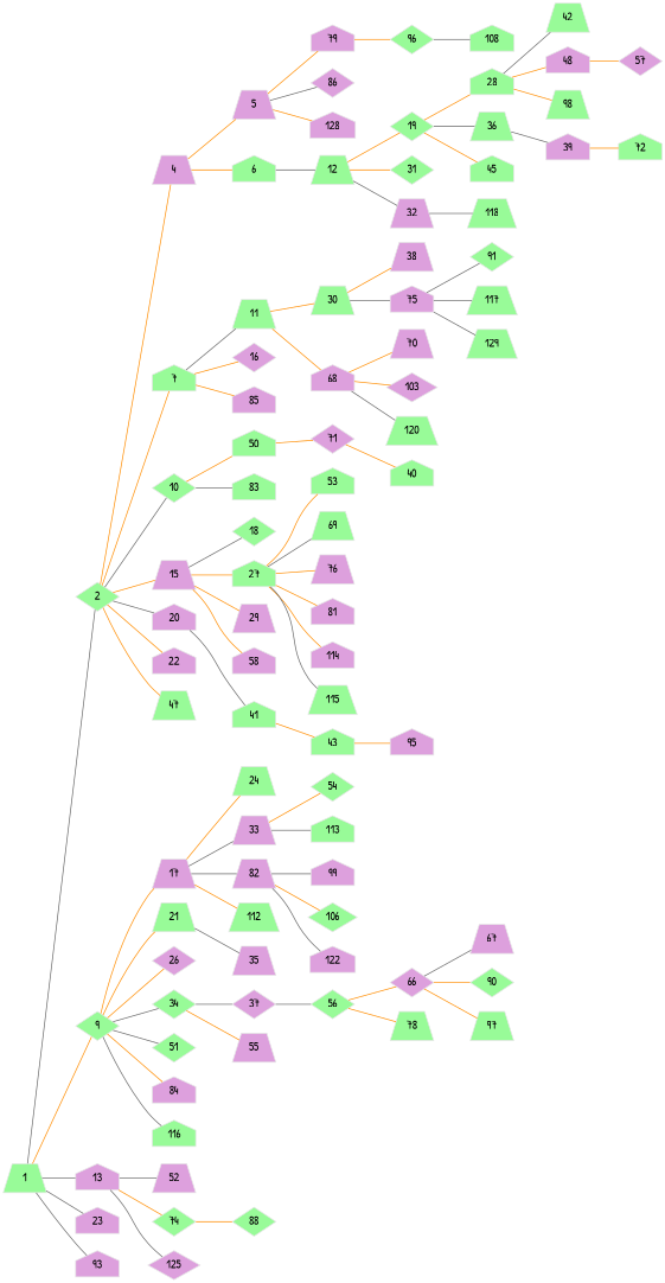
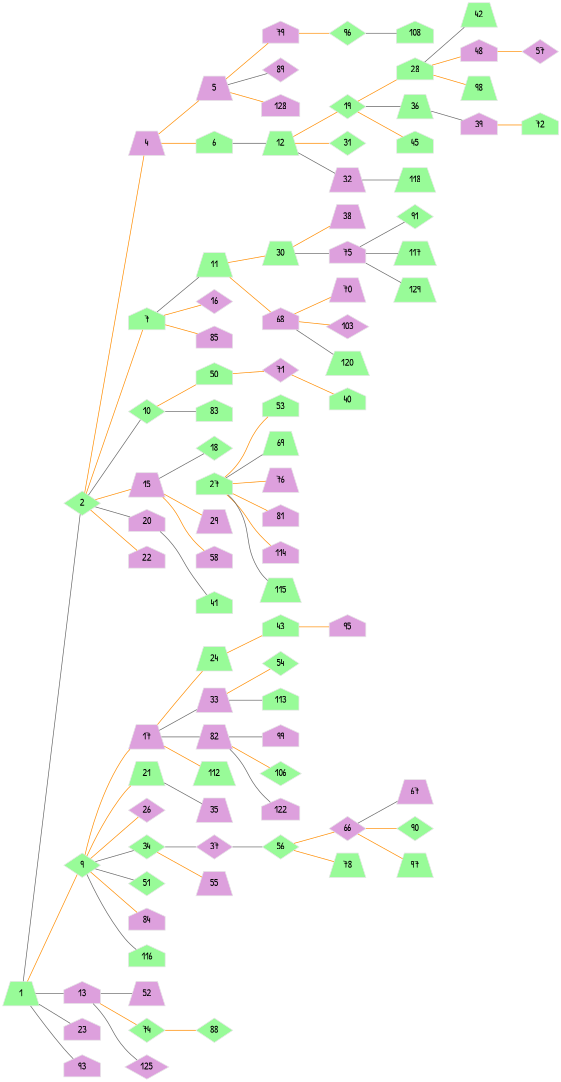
  graph {
    fontname="Patrick Hand"
    rankdir=LR
    node [color=gray90 fillcolor=palegreen fontname="Patrick Hand" shape=trapezium style=filled]
    edge [color=darkorange fontname="Patrick Hand"]
    1 [super="+46"]
    2 [shape=diamond super="+3"]
    9 [shape=diamond super="+14"]
    13 [fillcolor=plum shape=house]
    23 [fillcolor=plum shape=house super="+65"]
    93 [fillcolor=plum shape=house]
    4 [fillcolor=plum]
    7 [shape=house super="+8"]
    10 [shape=diamond]
    15 [fillcolor=plum super="+102"]
    20 [fillcolor=plum shape=house]
    22 [fillcolor=plum shape=house]
-   47
    17 [fillcolor=plum super="+61"]
    21 [super="+44"]
    26 [fillcolor=plum shape=diamond]
    34 [shape=diamond super="+64"]
    51 [shape=diamond]
    84 [fillcolor=plum shape=house]
    116 [shape=house]
    52 [fillcolor=plum super="+92"]
    74 [shape=diamond super="+107"]
    125 [fillcolor=plum shape=diamond]
    5 [fillcolor=plum super="+87"]
    6 [shape=house super="+62"]
    11
    16 [fillcolor=plum shape=diamond]
    85 [fillcolor=plum shape=house]
    50 [shape=house super="+86"]
    83 [shape=house super="+111"]
    18 [shape=diamond]
    27 [shape=house super="+110"]
    29 [fillcolor=plum]
    58 [fillcolor=plum shape=house]
    41 [shape=house super="+105"]
    79 [fillcolor=plum shape=house]
-   89 [fillcolor=plum shape=diamond label=86]
+   89 [fillcolor=plum shape=diamond]
    128 [fillcolor=plum shape=house]
    12
    96 [shape=diamond super="+123"]
    19 [shape=diamond super="+25"]
    31 [shape=diamond]
    32 [fillcolor=plum super="+49"]
    30 [super="+130"]
    68 [fillcolor=plum shape=house super="+100"]
    24 [super="+40"]
    33 [fillcolor=plum super="+59"]
    82 [fillcolor=plum super="+94"]
    112 [super="+121"]
    35 [fillcolor=plum]
    37 [fillcolor=plum shape=diamond super="+124"]
    55 [fillcolor=plum super="+63"]
    71 [fillcolor=plum shape=diamond super="+133"]
    38 [fillcolor=plum]
    75 [fillcolor=plum shape=house super="+101"]
    70 [fillcolor=plum]
    103 [fillcolor=plum shape=diamond super="+132"]
    120
    28 [shape=house super="+109"]
    36
    45 [shape=house]
    118
    88 [shape=diamond]
    53 [shape=house]
    69
    76 [fillcolor=plum]
    81 [fillcolor=plum shape=house]
    114 [fillcolor=plum shape=house]
    115 [super="+119"]
    43 [shape=house super="+73"]
    54 [shape=diamond]
    113 [shape=house super="+126"]
    99 [fillcolor=plum shape=house]
    106 [shape=diamond]
    122 [fillcolor=plum shape=house super="+131"]
    42
    48 [fillcolor=plum shape=house]
    98
    39 [fillcolor=plum shape=house]
    95 [fillcolor=plum shape=house]
    57 [fillcolor=plum shape=diamond super="+77"]
    91 [shape=diamond]
    117
    129
    56 [shape=diamond super="+60"]
    72 [shape=house]
    66 [fillcolor=plum shape=diamond]
    78 [super="+127"]
    n89 [label=40 shape=house]
    67 [fillcolor=plum super="+104"]
    90 [shape=diamond]
    97
    108 [shape=house]
    1 -- 2 [color=gray40]
    1 -- 9
    1 -- 13 [color=gray40]
    1 -- 23 [color=gray40]
    1 -- 93 [color=gray40]
    2 -- 4
    2 -- 7
    2 -- 10 [color=gray40]
    2 -- 15
    2 -- 20 [color=gray40]
    2 -- 22
-   2 -- 47
    9 -- 17
    9 -- 21
    9 -- 26
    9 -- 34 [color=gray40]
    9 -- 51 [color=gray40]
    9 -- 84
    9 -- 116 [color=gray40]
    13 -- 52 [color=gray40]
    13 -- 74
    13 -- 125 [color=gray40]
    4 -- 5
    4 -- 6
    7 -- 11 [color=gray40]
    7 -- 16
    7 -- 85
    10 -- 50
    10 -- 83 [color=gray40]
    15 -- 18 [color=gray40]
-   15 -- 27
    15 -- 29
    15 -- 58
    20 -- 41 [color=gray40]
    17 -- 24
    17 -- 33 [color=gray40]
    17 -- 82 [color=gray40]
    17 -- 112
    21 -- 35 [color=gray40]
    34 -- 37 [color=gray40]
    34 -- 55
    74 -- 88
    5 -- 79
    5 -- 89 [color=gray40]
    5 -- 128
    6 -- 12 [color=gray40]
    11 -- 30
    11 -- 68
    50 -- 71
    27 -- 53
    27 -- 69 [color=gray40]
    27 -- 76
    27 -- 81
    27 -- 114
    27 -- 115 [color=gray40]
    79 -- 96
    12 -- 19
    12 -- 31
    12 -- 32 [color=gray40]
    96 -- 108 [color=gray40]
    19 -- 28
    19 -- 36 [color=gray40]
    19 -- 45
    32 -- 118 [color=gray40]
    30 -- 38
    30 -- 75 [color=gray40]
    68 -- 70
    68 -- 103
    68 -- 120 [color=gray40]
-   41 -- 43
+   24 -- 43
    33 -- 54
    33 -- 113 [color=gray40]
    82 -- 99 [color=gray40]
    82 -- 106
    82 -- 122 [color=gray40]
    37 -- 56 [color=gray40]
    71 -- n89
    75 -- 91 [color=gray40]
    75 -- 117 [color=gray40]
    75 -- 129 [color=gray40]
    28 -- 42 [color=gray40]
    28 -- 48
    28 -- 98
    36 -- 39 [color=gray40]
    43 -- 95
    48 -- 57
    39 -- 72
    56 -- 66
    56 -- 78
    66 -- 67 [color=gray40]
    66 -- 90
    66 -- 97
  }
